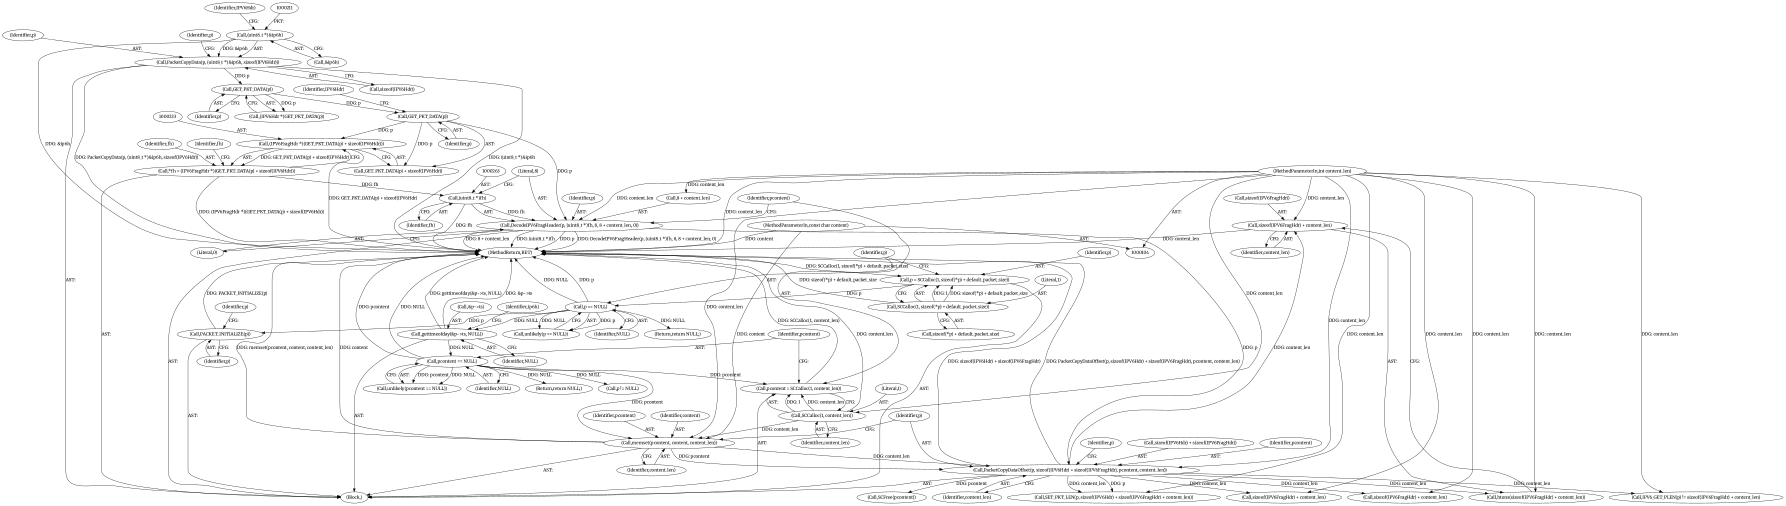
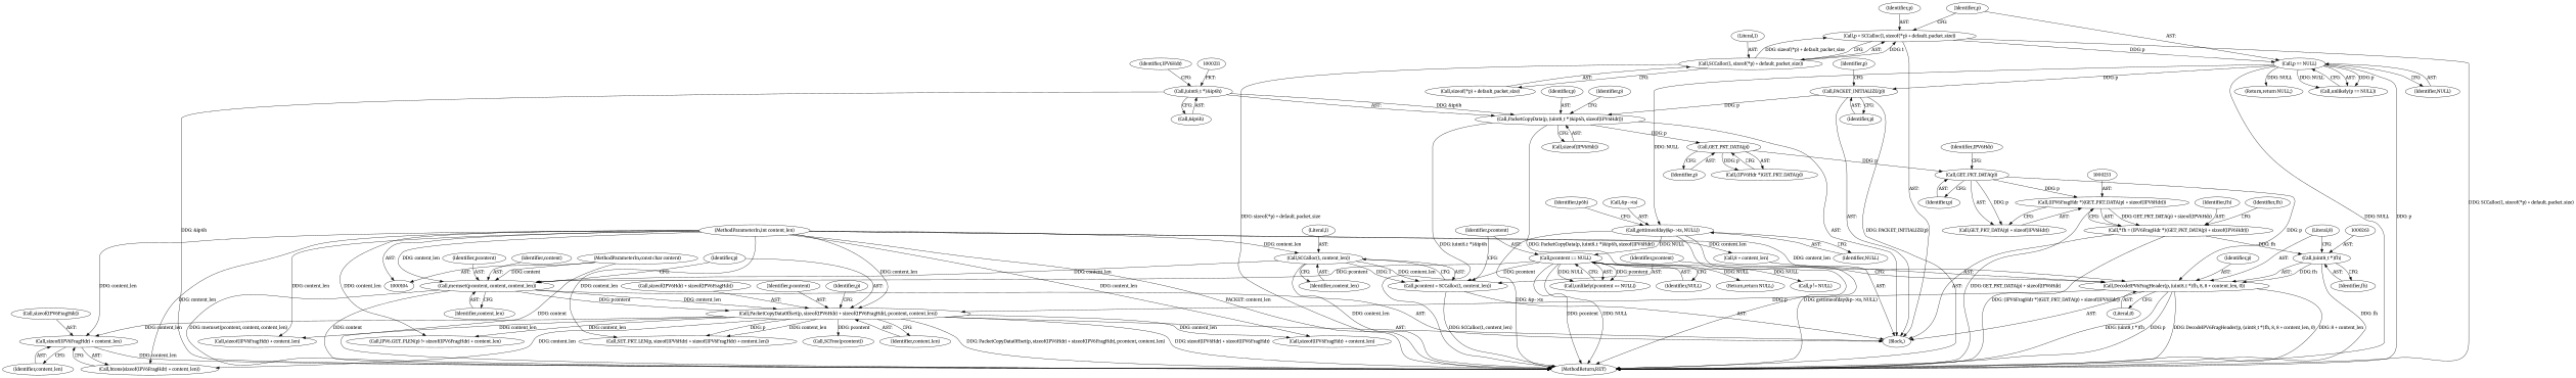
  digraph {
    fontname=Merriweather
    node [fontname=Merriweather]
    edge [fontname=Merriweather]
    n1 [label="(Call,sizeof(IPV6FragHdr) + content_len)"]
    n2 [label="(MethodReturn,RET)"]
    n3 [label="(Call,htons(sizeof(IPV6FragHdr) + content_len))"]
    n4 [label="(Identifier,content_len)"]
    n5 [label="(MethodParameterIn,int content_len)"]
    n6 [label="(Call,PacketCopyDataOffset(p, sizeof(IPV6Hdr) + sizeof(IPV6FragHdr), pcontent, content_len))"]
    n7 [label="(Call,DecodeIPV6FragHeader(p, (uint8_t *)fh, 8, 8 + content_len, 0))"]
    n8 [label="(Call,memset(pcontent, content, content_len))"]
    n9 [label="(Call,SCCalloc(1, content_len))"]
    n10 [label="(Call,sizeof(IPV6FragHdr) + content_len)"]
    n11 [label="(Call,IPV6_GET_PLEN(p) != sizeof(IPV6FragHdr) + content_len)"]
    n12 [label="(Call,SET_PKT_LEN(p, sizeof(IPV6Hdr) + sizeof(IPV6FragHdr) + content_len))"]
    n13 [label="(Call,sizeof(IPV6FragHdr) + content_len)"]
    n14 [label="(Call,8 + content_len)"]
    1000104
    n16 [label="(Call,SCFree(pcontent))"]
    n17 [label="(Identifier,content_len)"]
    n18 [label="(Block,)"]
    n19 [label="(Literal,0)"]
    n20 [label="(Identifier,content_len)"]
    n21 [label="(Call,pcontent = SCCalloc(1, content_len))"]
    n22 [label="(Identifier,content_len)"]
    n23 [label="(Call,GET_PKT_DATA(p))"]
    n24 [label="(Call,(IPV6FragHdr *)(GET_PKT_DATA(p) + sizeof(IPV6Hdr)))"]
    n25 [label="(Identifier,p)"]
    n26 [label="(Call,GET_PKT_DATA(p) + sizeof(IPV6Hdr))"]
    n27 [label="(Call,*fh = (IPV6FragHdr *)(GET_PKT_DATA(p) + sizeof(IPV6Hdr)))"]
    n28 [label="(Call,GET_PKT_DATA(p))"]
    n29 [label="(Call,(IPV6Hdr *)GET_PKT_DATA(p))"]
    n30 [label="(Identifier,p)"]
    n31 [label="(Call,PacketCopyData(p, (uint8_t *)&ip6h, sizeof(IPV6Hdr)))"]
    n32 [label="(Call,sizeof(IPV6Hdr))"]
    n33 [label="(Call,PACKET_INITIALIZE(p))"]
    n34 [label="(Identifier,p)"]
    n35 [label="(Call,p == NULL)"]
    n36 [label="(Call,gettimeofday(&p->ts, NULL))"]
    n37 [label="(Identifier,NULL)"]
    n38 [label="(Return,return NULL;)"]
    n39 [label="(Call,unlikely(p == NULL))"]
    n40 [label="(Call,pcontent == NULL)"]
    n41 [label="(Identifier,NULL)"]
    n42 [label="(Call,p = SCCalloc(1, sizeof(*p) + default_packet_size))"]
    n43 [label="(Call,SCCalloc(1, sizeof(*p) + default_packet_size))"]
    n44 [label="(Call,sizeof(*p) + default_packet_size)"]
    n45 [label="(Call,(uint8_t *)&ip6h)"]
    n46 [label="(Call,&ip6h)"]
    n47 [label="(Call,(uint8_t *)fh)"]
    n48 [label="(Identifier,fh)"]
    n49 [label="(Call,p != NULL)"]
    n50 [label="(Call,unlikely(pcontent == NULL))"]
    n51 [label="(Identifier,NULL)"]
    n52 [label="(Return,return NULL;)"]
    n53 [label="(MethodParameterIn,const char content)"]
    n54 [label="(Identifier,p)"]
    n55 [label="(Identifier,pcontent)"]
    n56 [label="(Identifier,fh)"]
    n57 [label="(Identifier,p)"]
    n58 [label="(Identifier,p)"]
    n59 [label="(Identifier,pcontent)"]
    n60 [label="(Identifier,p)"]
    n61 [label="(Literal,8)"]
    n62 [label="(Call,&p->ts)"]
    n63 [label="(Identifier,p)"]
    n64 [label="(Identifier,content)"]
    n65 [label="(Identifier,pcontent)"]
    n66 [label="(Identifier,ip6h)"]
    n67 [label="(Identifier,p)"]
    n68 [label="(Call,sizeof(IPV6Hdr) + sizeof(IPV6FragHdr))"]
    n69 [label="(Literal,1)"]
    n70 [label="(Identifier,p)"]
    n71 [label="(Identifier,pcontent)"]
    n72 [label="(Call,sizeof(IPV6FragHdr))"]
    n73 [label="(Identifier,p)"]
    n74 [label="(Identifier,IPV6Hdr)"]
    n75 [label="(Identifier,fh)"]
    n76 [label="(Identifier,IPV6Hdr)"]
    n77 [label="(Literal,1)"]
    1000211
    1000263
    1000233
    n1 -> n2 [label="DDG: content_len"]
    n1 -> n3 [label="AST: "]
    n1 -> n4 [label="CFG: "]
    n3 -> n1 [label="CFG: "]
    n4 -> n1 [label="AST: "]
    n5 -> n1 [label="DDG: content_len"]
-   n5 -> n2 [label="DDG: content_len"]
+   n5 -> n2 [label="PACKET: content_len"]
    n5 -> n3 [label="DDG: content_len"]
    n5 -> n6 [label="DDG: content_len"]
    n5 -> n7 [label="DDG: content_len"]
    n5 -> n8 [label="DDG: content_len"]
    n5 -> n9 [label="DDG: content_len"]
    n5 -> n10 [label="DDG: content_len"]
    n5 -> n11 [label="DDG: content_len"]
    n5 -> n12 [label="DDG: content_len"]
    n5 -> n13 [label="DDG: content_len"]
    n5 -> n14 [label="DDG: content_len"]
    n5 -> 1000104 [label="AST: "]
    n6 -> n1 [label="DDG: content_len"]
    n6 -> n2 [label="DDG: PacketCopyDataOffset(p, sizeof(IPV6Hdr) + sizeof(IPV6FragHdr), pcontent, content_len)"]
    n6 -> n2 [label="DDG: sizeof(IPV6Hdr) + sizeof(IPV6FragHdr)"]
    n6 -> n3 [label="DDG: content_len"]
    n6 -> n10 [label="DDG: content_len"]
    n6 -> n11 [label="DDG: content_len"]
    n6 -> n12 [label="DDG: p"]
    n6 -> n12 [label="DDG: content_len"]
    n6 -> n13 [label="DDG: content_len"]
    n6 -> n16 [label="DDG: pcontent"]
    n6 -> n17 [label="CFG: "]
    n6 -> n18 [label="AST: "]
    n7 -> n2 [label="DDG: DecodeIPV6FragHeader(p, (uint8_t *)fh, 8, 8 + content_len, 0)"]
    n7 -> n2 [label="DDG: 8 + content_len"]
    n7 -> n2 [label="DDG: (uint8_t *)fh"]
    n7 -> n2 [label="DDG: p"]
    n7 -> n6 [label="DDG: p"]
    n7 -> n18 [label="AST: "]
    n7 -> n19 [label="CFG: "]
    n8 -> n2 [label="DDG: memset(pcontent, content, content_len)"]
    n8 -> n2 [label="DDG: content"]
    n8 -> n6 [label="DDG: pcontent"]
    n8 -> n6 [label="DDG: content_len"]
    n8 -> n18 [label="AST: "]
    n8 -> n20 [label="CFG: "]
    n9 -> n2 [label="DDG: content_len"]
    n9 -> n8 [label="DDG: content_len"]
    n9 -> n21 [label="AST: "]
    n9 -> n21 [label="DDG: 1"]
    n9 -> n21 [label="DDG: content_len"]
    n9 -> n22 [label="CFG: "]
    n14 -> n7 [label="AST: "]
    n17 -> n6 [label="AST: "]
    n19 -> n7 [label="AST: "]
    n20 -> n8 [label="AST: "]
    n21 -> n2 [label="DDG: SCCalloc(1, content_len)"]
    n21 -> n9 [label="CFG: "]
    n21 -> n18 [label="AST: "]
    n22 -> n9 [label="AST: "]
    n23 -> n7 [label="DDG: p"]
    n23 -> n24 [label="DDG: p"]
    n23 -> n25 [label="CFG: "]
    n23 -> n26 [label="AST: "]
    n23 -> n26 [label="DDG: p"]
    n24 -> n2 [label="DDG: GET_PKT_DATA(p) + sizeof(IPV6Hdr)"]
    n24 -> n26 [label="CFG: "]
    n24 -> n27 [label="AST: "]
    n24 -> n27 [label="DDG: GET_PKT_DATA(p) + sizeof(IPV6Hdr)"]
    n25 -> n23 [label="AST: "]
    n26 -> n24 [label="AST: "]
    n27 -> n2 [label="DDG: (IPV6FragHdr *)(GET_PKT_DATA(p) + sizeof(IPV6Hdr))"]
    n27 -> n18 [label="AST: "]
    n27 -> n24 [label="CFG: "]
    n27 -> n47 [label="DDG: fh"]
    n28 -> n23 [label="DDG: p"]
    n28 -> n29 [label="AST: "]
    n28 -> n29 [label="DDG: p"]
    n28 -> n30 [label="CFG: "]
    n29 -> n28 [label="CFG: "]
    n30 -> n28 [label="AST: "]
    n31 -> n2 [label="DDG: (uint8_t *)&ip6h"]
    n31 -> n2 [label="DDG: PacketCopyData(p, (uint8_t *)&ip6h, sizeof(IPV6Hdr))"]
    n31 -> n18 [label="AST: "]
    n31 -> n28 [label="DDG: p"]
    n31 -> n32 [label="CFG: "]
    n32 -> n31 [label="AST: "]
    n33 -> n2 [label="DDG: PACKET_INITIALIZE(p)"]
    n33 -> n18 [label="AST: "]
+   n33 -> n31 [label="DDG: p"]
    n33 -> n34 [label="CFG: "]
    n34 -> n33 [label="AST: "]
    n35 -> n2 [label="DDG: p"]
    n35 -> n2 [label="DDG: NULL"]
    n35 -> n33 [label="DDG: p"]
    n35 -> n36 [label="DDG: NULL"]
    n35 -> n37 [label="CFG: "]
    n35 -> n38 [label="DDG: NULL"]
    n35 -> n39 [label="AST: "]
    n35 -> n39 [label="DDG: p"]
    n35 -> n39 [label="DDG: NULL"]
    n36 -> n2 [label="DDG: gettimeofday(&p->ts, NULL)"]
    n36 -> n2 [label="DDG: &p->ts"]
    n36 -> n18 [label="AST: "]
    n36 -> n40 [label="DDG: NULL"]
    n36 -> n41 [label="CFG: "]
    n37 -> n35 [label="AST: "]
    n39 -> n35 [label="CFG: "]
    n40 -> n2 [label="DDG: pcontent"]
    n40 -> n2 [label="DDG: NULL"]
    n40 -> n8 [label="DDG: pcontent"]
    n40 -> n21 [label="DDG: pcontent"]
    n40 -> n49 [label="DDG: NULL"]
    n40 -> n50 [label="AST: "]
    n40 -> n50 [label="DDG: pcontent"]
    n40 -> n50 [label="DDG: NULL"]
    n40 -> n51 [label="CFG: "]
    n40 -> n52 [label="DDG: NULL"]
    n41 -> n36 [label="AST: "]
-   n2 -> n42 [label="DDG: SCCalloc(1, sizeof(*p) + default_packet_size)"]
+   n42 -> n2 [label="DDG: SCCalloc(1, sizeof(*p) + default_packet_size)"]
    n42 -> n18 [label="AST: "]
    n42 -> n35 [label="DDG: p"]
    n42 -> n43 [label="CFG: "]
    n43 -> n2 [label="DDG: sizeof(*p) + default_packet_size"]
    n43 -> n42 [label="AST: "]
    n43 -> n42 [label="DDG: 1"]
    n43 -> n42 [label="DDG: sizeof(*p) + default_packet_size"]
    n43 -> n44 [label="CFG: "]
    n44 -> n43 [label="AST: "]
    n45 -> n2 [label="DDG: &ip6h"]
    n45 -> n31 [label="AST: "]
    n45 -> n31 [label="DDG: &ip6h"]
    n45 -> n46 [label="CFG: "]
    n46 -> n45 [label="AST: "]
    n47 -> n2 [label="DDG: fh"]
    n47 -> n7 [label="AST: "]
    n47 -> n7 [label="DDG: fh"]
    n47 -> n48 [label="CFG: "]
    n48 -> n47 [label="AST: "]
    n50 -> n40 [label="CFG: "]
    n51 -> n40 [label="AST: "]
    n53 -> n2 [label="DDG: content"]
    n53 -> n8 [label="DDG: content"]
    n53 -> 1000104 [label="AST: "]
    n54 -> n35 [label="AST: "]
    n54 -> n42 [label="CFG: "]
    n55 -> n8 [label="AST: "]
    n56 -> n27 [label="CFG: "]
    n57 -> n31 [label="AST: "]
    n58 -> n42 [label="AST: "]
    n59 -> n21 [label="CFG: "]
    n59 -> n40 [label="AST: "]
    n60 -> n6 [label="AST: "]
    n60 -> n8 [label="CFG: "]
    n61 -> n7 [label="AST: "]
    n61 -> n47 [label="CFG: "]
    n62 -> n36 [label="AST: "]
    n63 -> n6 [label="CFG: "]
    n64 -> n8 [label="AST: "]
    n65 -> n7 [label="CFG: "]
    n65 -> n21 [label="AST: "]
    n66 -> n36 [label="CFG: "]
    n67 -> n31 [label="CFG: "]
    n68 -> n6 [label="AST: "]
    n69 -> n9 [label="AST: "]
    n70 -> n7 [label="AST: "]
    n71 -> n6 [label="AST: "]
    n72 -> n1 [label="AST: "]
    n73 -> n33 [label="CFG: "]
    n74 -> n23 [label="CFG: "]
    n75 -> n27 [label="AST: "]
    n76 -> n45 [label="CFG: "]
    n77 -> n43 [label="AST: "]
    1000211 -> n45 [label="PKT: "]
    1000263 -> n47 [label="AST: "]
    1000233 -> n24 [label="AST: "]
  }
